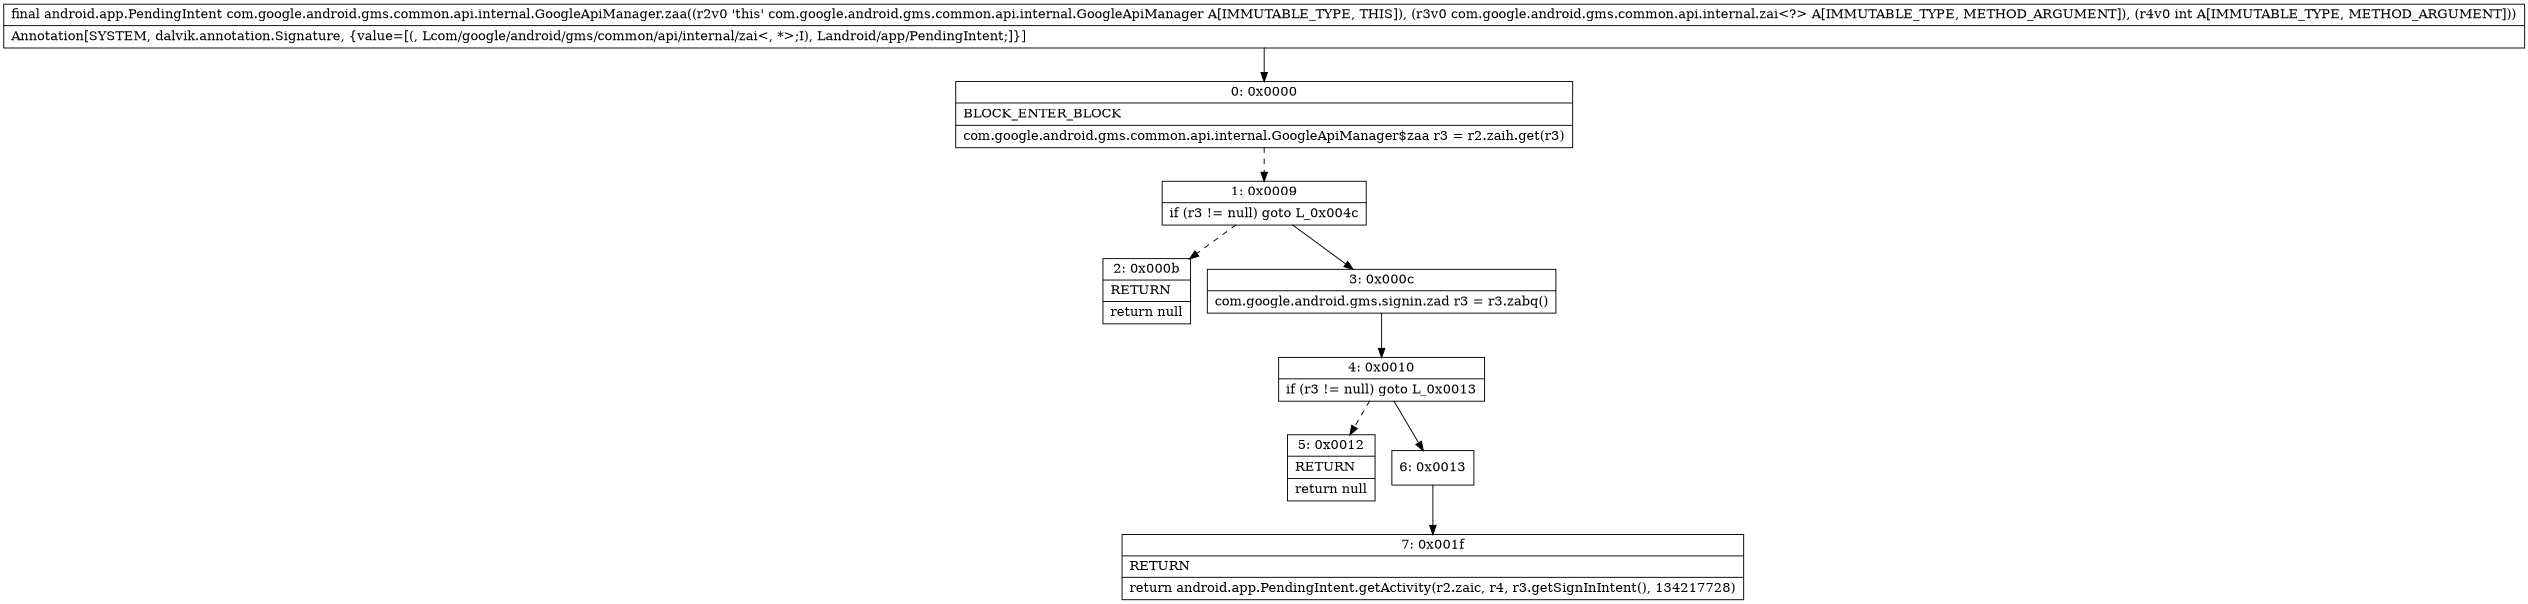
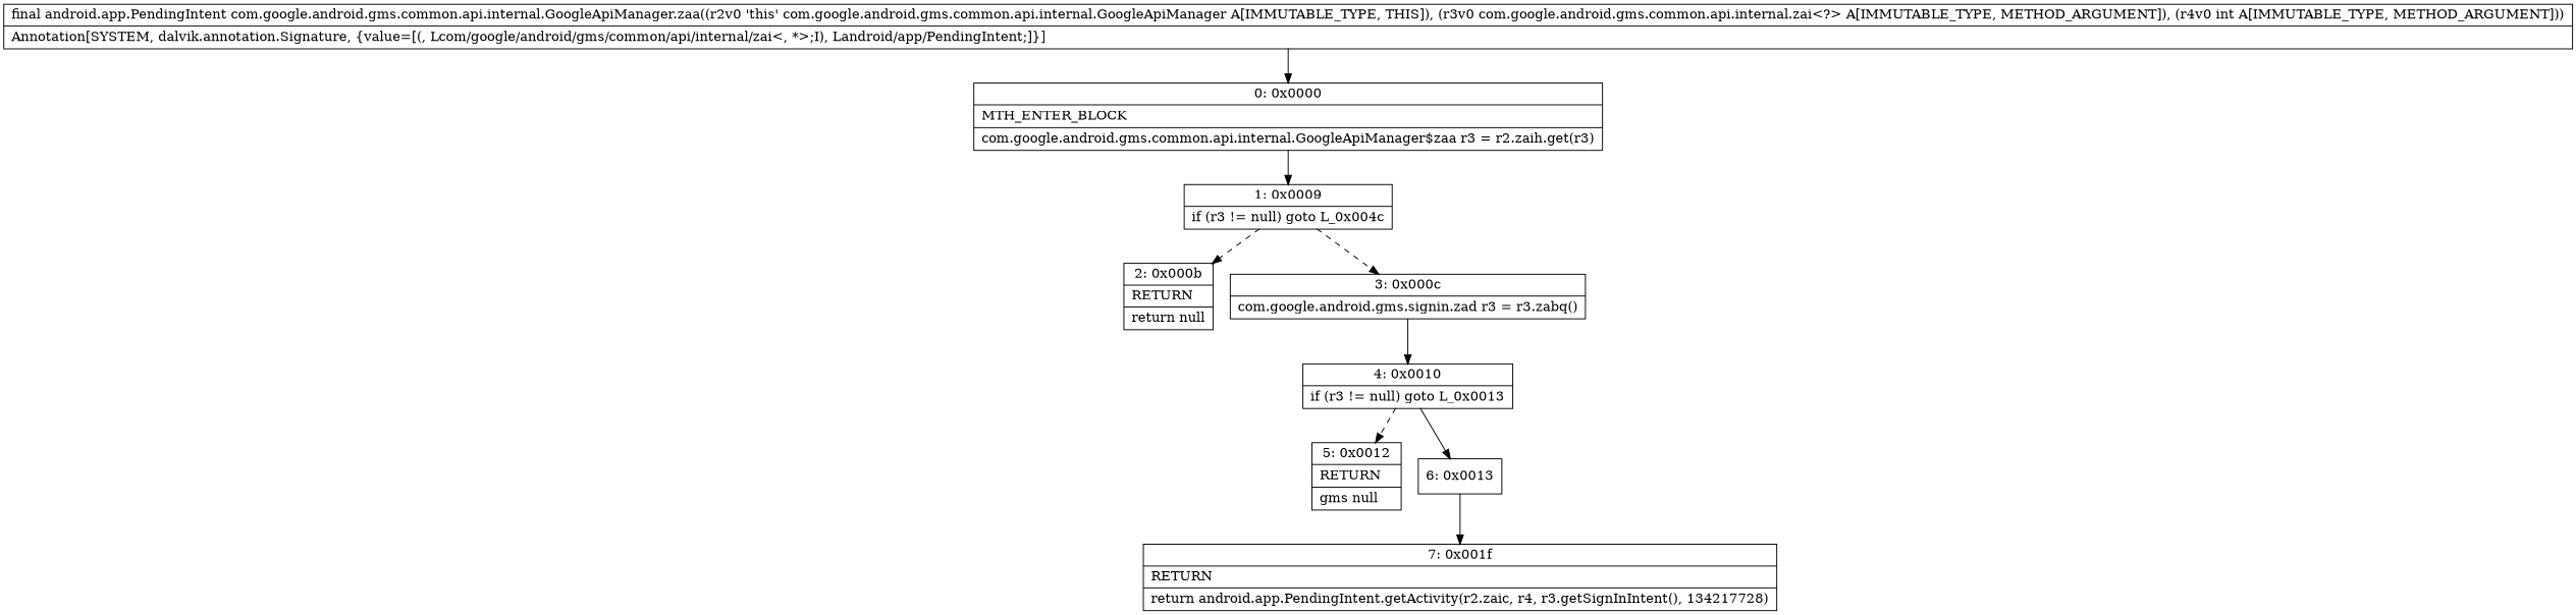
  digraph {
    node [shape=record]
-   n1 [label="{0\:\ 0x0000|BLOCK_ENTER_BLOCK\l|com.google.android.gms.common.api.internal.GoogleApiManager$zaa r3 = r2.zaih.get(r3)\l}"]
+   n1 [label="{0\:\ 0x0000|MTH_ENTER_BLOCK\l|com.google.android.gms.common.api.internal.GoogleApiManager$zaa r3 = r2.zaih.get(r3)\l}"]
    n2 [label="{1\:\ 0x0009|if (r3 != null) goto L_0x004c\l}"]
    n3 [label="{2\:\ 0x000b|RETURN\l|return null\l}"]
    n4 [label="{3\:\ 0x000c|com.google.android.gms.signin.zad r3 = r3.zabq()\l}"]
    n5 [label="{4\:\ 0x0010|if (r3 != null) goto L_0x0013\l}"]
-   n6 [label="{5\:\ 0x0012|RETURN\l|return null\l}"]
+   n6 [label="{5\:\ 0x0012|RETURN\l|gms null\l}"]
    n7 [label="{6\:\ 0x0013}"]
    n8 [label="{7\:\ 0x001f|RETURN\l|return android.app.PendingIntent.getActivity(r2.zaic, r4, r3.getSignInIntent(), 134217728)\l}"]
    n9 [label="{final android.app.PendingIntent com.google.android.gms.common.api.internal.GoogleApiManager.zaa((r2v0 'this' com.google.android.gms.common.api.internal.GoogleApiManager A[IMMUTABLE_TYPE, THIS]), (r3v0 com.google.android.gms.common.api.internal.zai\<?\> A[IMMUTABLE_TYPE, METHOD_ARGUMENT]), (r4v0 int A[IMMUTABLE_TYPE, METHOD_ARGUMENT]))  | Annotation[SYSTEM, dalvik.annotation.Signature, \{value=[(, Lcom\/google\/android\/gms\/common\/api\/internal\/zai\<, *\>;I), Landroid\/app\/PendingIntent;]\}]\l}"]
-   n1 -> n2 [style=dashed]
+   n1 -> n2
    n2 -> n3 [style=dashed]
-   n2 -> n4
+   n2 -> n4 [style=dashed]
    n4 -> n5
    n5 -> n6 [style=dashed]
    n5 -> n7
    n7 -> n8
    n9 -> n1
  }
